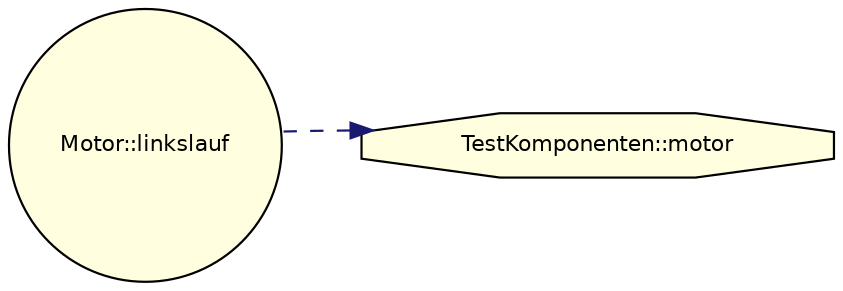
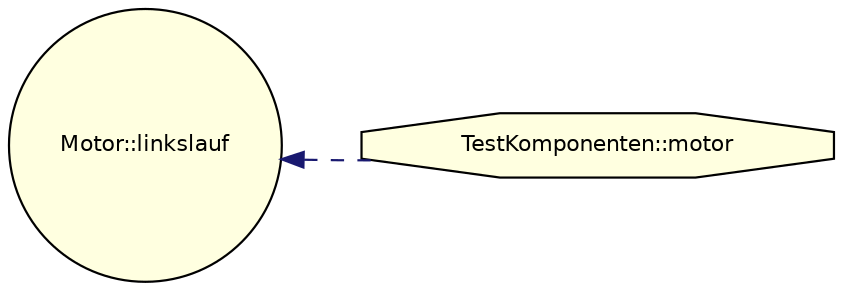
  digraph {
    rankdir=LR
    node [color=black fillcolor=lightyellow fontname=Helvetica fontsize=10 style=filled]
    n1 [fontcolor=black height=0.2 label="Motor::linkslauf" shape=circle width=0.4]
    n2 [height=0.2 label="TestKomponenten::motor" shape=octagon width=0.4]
-   n2 -> n1 [color=midnightblue dir=back fontname=Helvetica fontsize=10 labelfontname=Helvetica labelfontsize=10 style=dashed]
+   n1 -> n2 [color=midnightblue dir=back fontname=Helvetica fontsize=10 labelfontname=Helvetica labelfontsize=10 style=dashed]
  }
